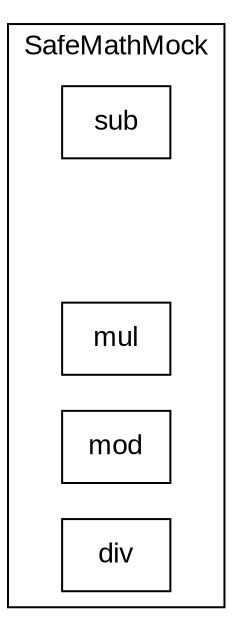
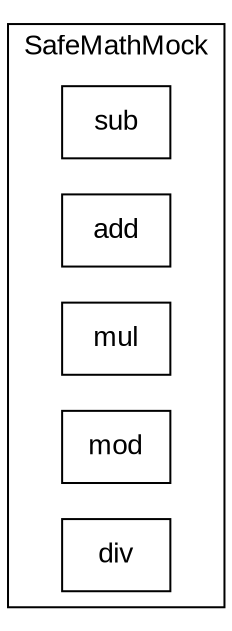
  strict digraph {
    rankdir=LR
    fontname="Liberation Sans"
    node [shape=box fontname="Liberation Sans"]
    n1 [label=sub]
+   n2 [label=add]
    n3 [label=mul]
    n4 [label=mod]
    n5 [label=div]
    subgraph cluster_1 {
      label=SafeMathMock
      n1
+     n2
      n3
      n4
      n5
    }
    subgraph cluster_2 {
      label="[Solidity]"
    }
  }
